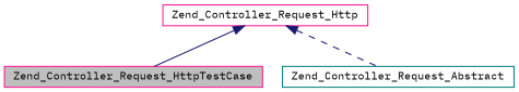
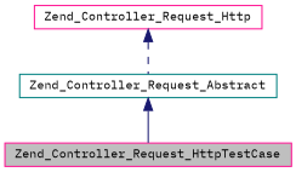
  digraph {
    fontname="IBM Plex Mono"
    node [color=deeppink fillcolor=white fontname="IBM Plex Mono" fontsize=10 shape=record style=filled]
    edge [color=midnightblue dir=back fontname="IBM Plex Mono" fontsize=10 labelfontname=Helvetica labelfontsize=10]
    n1 [fillcolor=grey75 fontcolor=black height=0.2 label=Zend_Controller_Request_HttpTestCase width=0.4]
    n2 [height=0.2 label=Zend_Controller_Request_Http width=0.4]
    n3 [color=teal height=0.2 label=Zend_Controller_Request_Abstract width=0.4]
-   n2 -> n1 [style=solid]
+   n3 -> n1 [style=solid]
    n2 -> n3 [style=dashed]
  }
